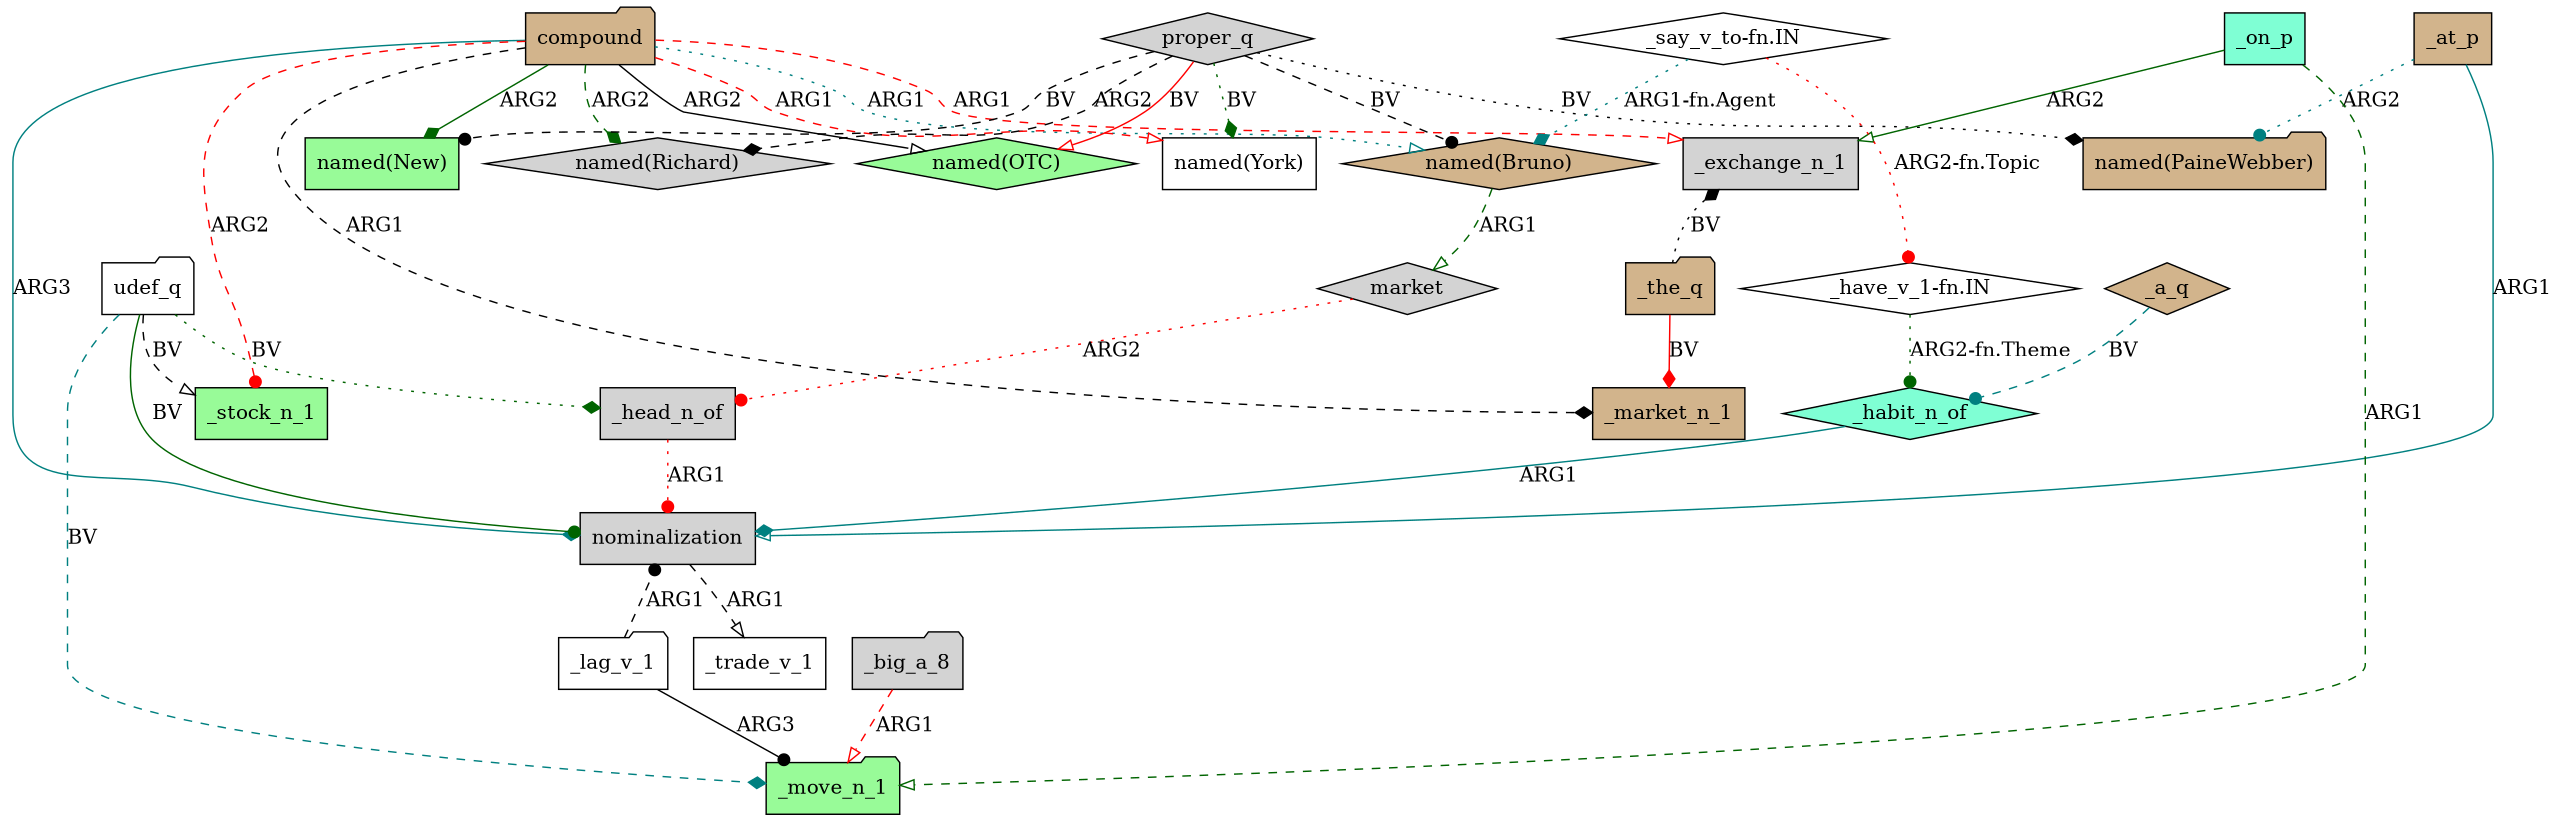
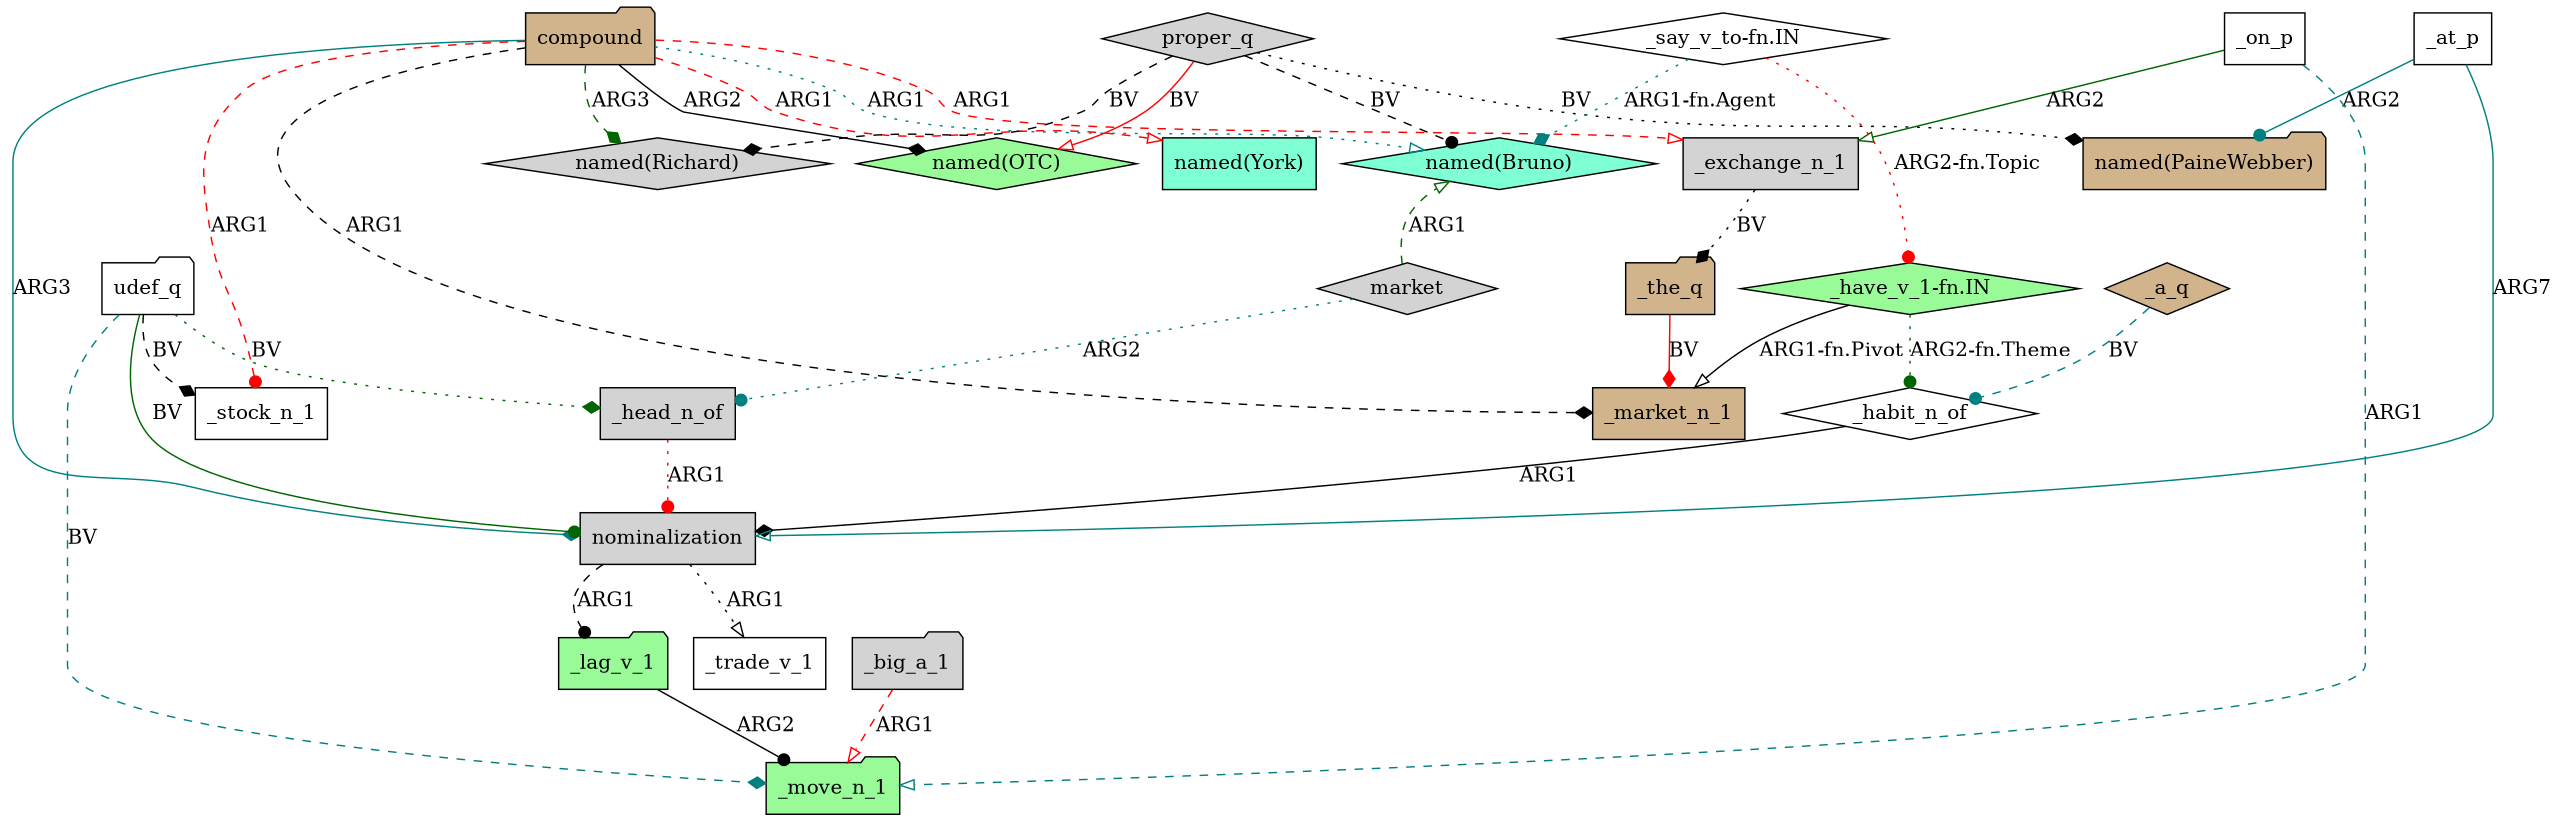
  digraph {
    node [fillcolor=lightgrey shape=box style=filled]
    edge [arrowhead=diamond color=black style=dashed]
    compound [fillcolor=tan shape=folder]
    "named(OTC)" [fillcolor=palegreen shape=diamond]
-   "named(New)" [fillcolor=palegreen]
    nominalization
    _market_n_1 [fillcolor=tan]
    "named(Richard)" [shape=diamond]
-   _stock_n_1 [fillcolor=palegreen]
-   "named(Bruno)" [fillcolor=tan shape=diamond]
-   "named(York)" [fillcolor=white]
+   _stock_n_1 [fillcolor=white]
+   "named(Bruno)" [fillcolor=aquamarine shape=diamond]
+   "named(York)" [fillcolor=aquamarine]
    _exchange_n_1
-   _lag_v_1 [fillcolor=white shape=folder]
+   _lag_v_1 [fillcolor=palegreen shape=folder]
    _trade_v_1 [fillcolor=white]
    _head_n_of
    _move_n_1 [fillcolor=palegreen shape=folder]
    proper_q [shape=diamond]
    "named(PaineWebber)" [fillcolor=tan shape=folder]
-   "_have_v_1-fn.IN" [fillcolor=white shape=diamond]
-   _habit_n_of [fillcolor=aquamarine shape=diamond]
+   "_have_v_1-fn.IN" [fillcolor=palegreen shape=diamond]
+   _habit_n_of [fillcolor=white shape=diamond]
    udef_q [fillcolor=white shape=folder]
    n20 [label=market shape=diamond]
-   _at_p [fillcolor=tan]
-   _big_a_1 [shape=folder label=_big_a_8]
-   _on_p [fillcolor=aquamarine]
+   _at_p [fillcolor=white]
+   _big_a_1 [shape=folder]
+   _on_p [fillcolor=white]
    "_say_v_to-fn.IN" [fillcolor=white shape=diamond]
    _a_q [fillcolor=tan shape=diamond]
    _the_q [fillcolor=tan shape=folder]
-   compound -> "named(OTC)" [arrowhead=onormal label=ARG2 style=solid]
-   compound -> "named(New)" [color=darkgreen label=ARG2 style=solid]
+   compound -> "named(OTC)" [label=ARG2 style=solid]
    compound -> nominalization [color=teal label=ARG3 style=solid]
    compound -> _market_n_1 [label=ARG1]
-   compound -> "named(Richard)" [color=darkgreen label=ARG2]
-   compound -> _stock_n_1 [arrowhead=dot color=red label=ARG2]
+   compound -> "named(Richard)" [color=darkgreen label=ARG3]
+   compound -> _stock_n_1 [arrowhead=dot color=red label=ARG1]
    compound -> "named(Bruno)" [arrowhead=onormal color=teal label=ARG1 style=dotted]
    compound -> "named(York)" [arrowhead=onormal color=red label=ARG1]
    compound -> _exchange_n_1 [arrowhead=onormal color=red label=ARG1]
-   _lag_v_1 -> nominalization [arrowhead=dot label=ARG1]
-   nominalization -> _trade_v_1 [arrowhead=onormal label=ARG1]
-   _lag_v_1 -> _move_n_1 [arrowhead=dot label=ARG3 style=solid]
+   nominalization -> _lag_v_1 [arrowhead=dot label=ARG1]
+   nominalization -> _trade_v_1 [arrowhead=onormal label=ARG1 style=dotted]
+   _lag_v_1 -> _move_n_1 [arrowhead=dot label=ARG2 style=solid]
    _head_n_of -> nominalization [arrowhead=dot color=red label=ARG1 style=dotted]
    proper_q -> "named(OTC)" [arrowhead=onormal color=red label=BV style=solid]
-   proper_q -> "named(New)" [arrowhead=dot label=BV]
-   proper_q -> "named(Richard)" [label=ARG2]
+   proper_q -> "named(Richard)" [label=BV]
    proper_q -> "named(Bruno)" [arrowhead=dot label=BV]
-   proper_q -> "named(York)" [color=darkgreen label=BV style=dotted]
    proper_q -> "named(PaineWebber)" [label=BV style=dotted]
+   "_have_v_1-fn.IN" -> _market_n_1 [arrowhead=onormal label="ARG1-fn.Pivot" style=solid]
    "_have_v_1-fn.IN" -> _habit_n_of [arrowhead=dot color=darkgreen label="ARG2-fn.Theme" style=dotted]
-   _habit_n_of -> nominalization [color=teal label=ARG1 style=solid]
+   _habit_n_of -> nominalization [label=ARG1 style=solid]
    udef_q -> nominalization [arrowhead=dot color=darkgreen label=BV style=solid]
-   udef_q -> _stock_n_1 [arrowhead=onormal label=BV]
+   udef_q -> _stock_n_1 [label=BV]
    udef_q -> _head_n_of [color=darkgreen label=BV style=dotted]
    udef_q -> _move_n_1 [color=teal label=BV]
-   "named(Bruno)" -> n20 [arrowhead=onormal color=darkgreen label=ARG1]
-   n20 -> _head_n_of [arrowhead=dot color=red label=ARG2 style=dotted]
-   _at_p -> nominalization [arrowhead=onormal color=teal label=ARG1 style=solid]
-   _at_p -> "named(PaineWebber)" [arrowhead=dot color=teal label=ARG2 style=dotted]
+   n20 -> "named(Bruno)" [arrowhead=onormal color=darkgreen label=ARG1]
+   n20 -> _head_n_of [arrowhead=dot color=teal label=ARG2 style=dotted]
+   _at_p -> nominalization [arrowhead=onormal color=teal label=ARG7 style=solid]
+   _at_p -> "named(PaineWebber)" [arrowhead=dot color=teal label=ARG2 style=solid]
    _big_a_1 -> _move_n_1 [arrowhead=onormal color=red label=ARG1]
    _on_p -> _exchange_n_1 [arrowhead=onormal color=darkgreen label=ARG2 style=solid]
-   _on_p -> _move_n_1 [arrowhead=onormal color=darkgreen label=ARG1]
+   _on_p -> _move_n_1 [arrowhead=onormal color=teal label=ARG1]
    "_say_v_to-fn.IN" -> "named(Bruno)" [color=teal label="ARG1-fn.Agent" style=dotted]
    "_say_v_to-fn.IN" -> "_have_v_1-fn.IN" [arrowhead=dot color=red label="ARG2-fn.Topic" style=dotted]
    _a_q -> _habit_n_of [arrowhead=dot color=teal label=BV]
    _the_q -> _market_n_1 [color=red label=BV style=solid]
-   _the_q -> _exchange_n_1 [label=BV style=dotted]
+   _exchange_n_1 -> _the_q [label=BV style=dotted]
  }
